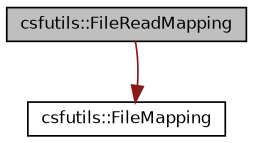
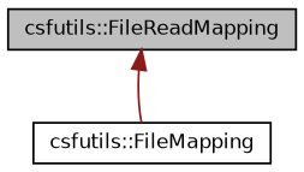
  digraph {
    node [color=black fontname=Helvetica fontsize=10 shape=record style=filled]
    n1 [fillcolor=grey75 fontcolor=black height=0.2 label="csfutils::FileReadMapping" width=0.4]
    n2 [fillcolor=white height=0.2 label="csfutils::FileMapping" width=0.4]
-   n2 -> n1 [color=firebrick4 dir=back fontname=Helvetica fontsize=10 labelfontname=Helvetica labelfontsize=10 style=solid]
+   n1 -> n2 [color=firebrick4 dir=back fontname=Helvetica fontsize=10 labelfontname=Helvetica labelfontsize=10 style=solid]
  }
